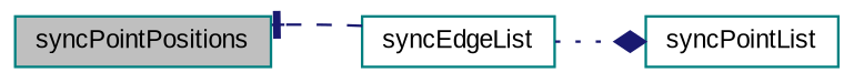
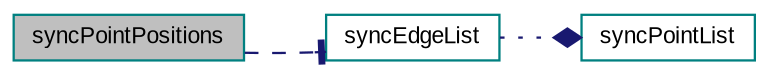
  digraph {
    fontname="Liberation Sans"
    rankdir=LR
    node [color=teal fontname="Liberation Sans" fontsize=10 shape=record]
    edge [color=midnightblue fontname="Liberation Sans" fontsize=10 labelfontname=Helvetica labelfontsize=10]
    n1 [fillcolor=grey75 fontcolor=black height=0.2 label=syncPointPositions style=filled width=0.4]
    n2 [height=0.2 label=syncEdgeList width=0.4]
    n3 [height=0.2 label=syncPointList width=0.4]
-   n2 -> n1 [arrowhead=tee style=dashed]
+   n1 -> n2 [arrowhead=tee style=dashed]
    n2 -> n3 [arrowhead=diamond style=dotted]
  }
